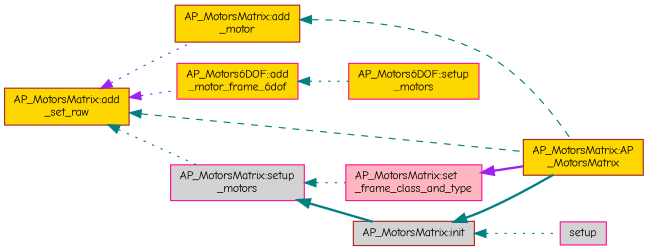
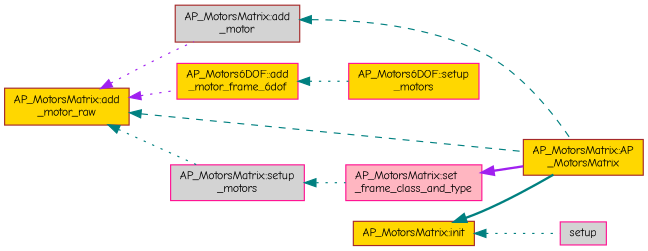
  digraph {
    fontname="Comic Neue"
    rankdir=LR
    node [color=deeppink fillcolor=gold fontname="Comic Neue" fontsize=10 shape=record style=filled]
    edge [color=teal dir=back fontname="Comic Neue" fontsize=10 labelfontname=Helvetica labelfontsize=10 style=dotted]
-   n1 [color=brown fontcolor=black height=0.2 label="AP_MotorsMatrix::add\l_set_raw" width=0.4]
-   n2 [color=brown height=0.2 label="AP_MotorsMatrix::add\l_motor" width=0.4]
+   n1 [color=brown fontcolor=black height=0.2 label="AP_MotorsMatrix::add\l_motor_raw" width=0.4]
+   n2 [color=brown fillcolor=lightgrey height=0.2 label="AP_MotorsMatrix::add\l_motor" width=0.4]
    n3 [height=0.2 label="AP_Motors6DOF::add\l_motor_frame_6dof" width=0.4]
    n4 [color=brown height=0.2 label="AP_MotorsMatrix::AP\l_MotorsMatrix" width=0.4]
    n5 [fillcolor=lightgrey height=0.2 label="AP_MotorsMatrix::setup\l_motors" width=0.4]
    n6 [height=0.2 label="AP_Motors6DOF::setup\l_motors" width=0.4]
-   n7 [color=brown fillcolor=lightgrey height=0.2 label="AP_MotorsMatrix::init" width=0.4]
+   n7 [color=brown height=0.2 label="AP_MotorsMatrix::init" width=0.4]
    n8 [fillcolor=lightpink height=0.2 label="AP_MotorsMatrix::set\l_frame_class_and_type" width=0.4]
    n9 [fillcolor=lightgrey height=0.2 label=setup width=0.4]
    n1 -> n2 [color=purple]
    n1 -> n3 [color=purple]
    n1 -> n4 [style=dashed]
    n1 -> n5
    n2 -> n4 [style=dashed]
    n3 -> n6
-   n5 -> n7 [style=bold]
    n5 -> n8
    n7 -> n4 [style=bold]
    n7 -> n9
    n8 -> n4 [color=purple style=bold]
  }
